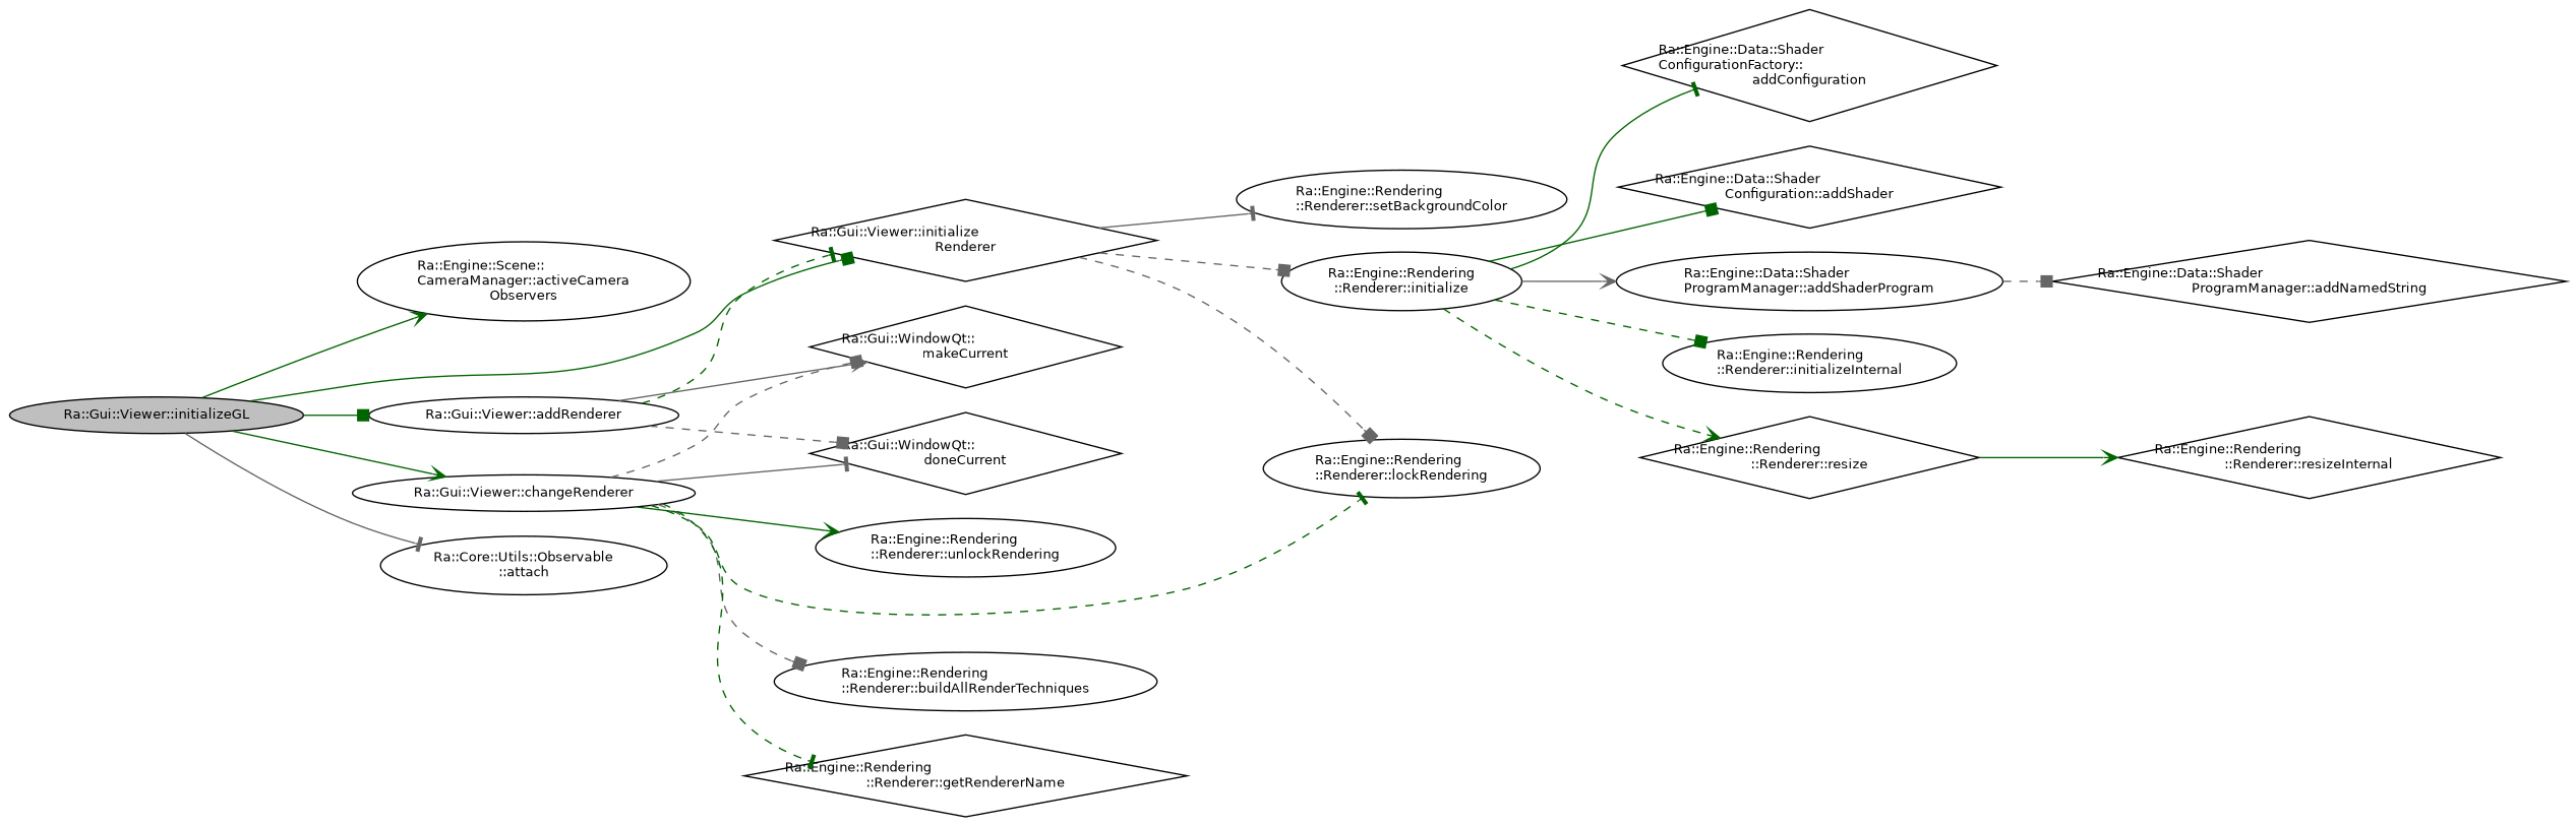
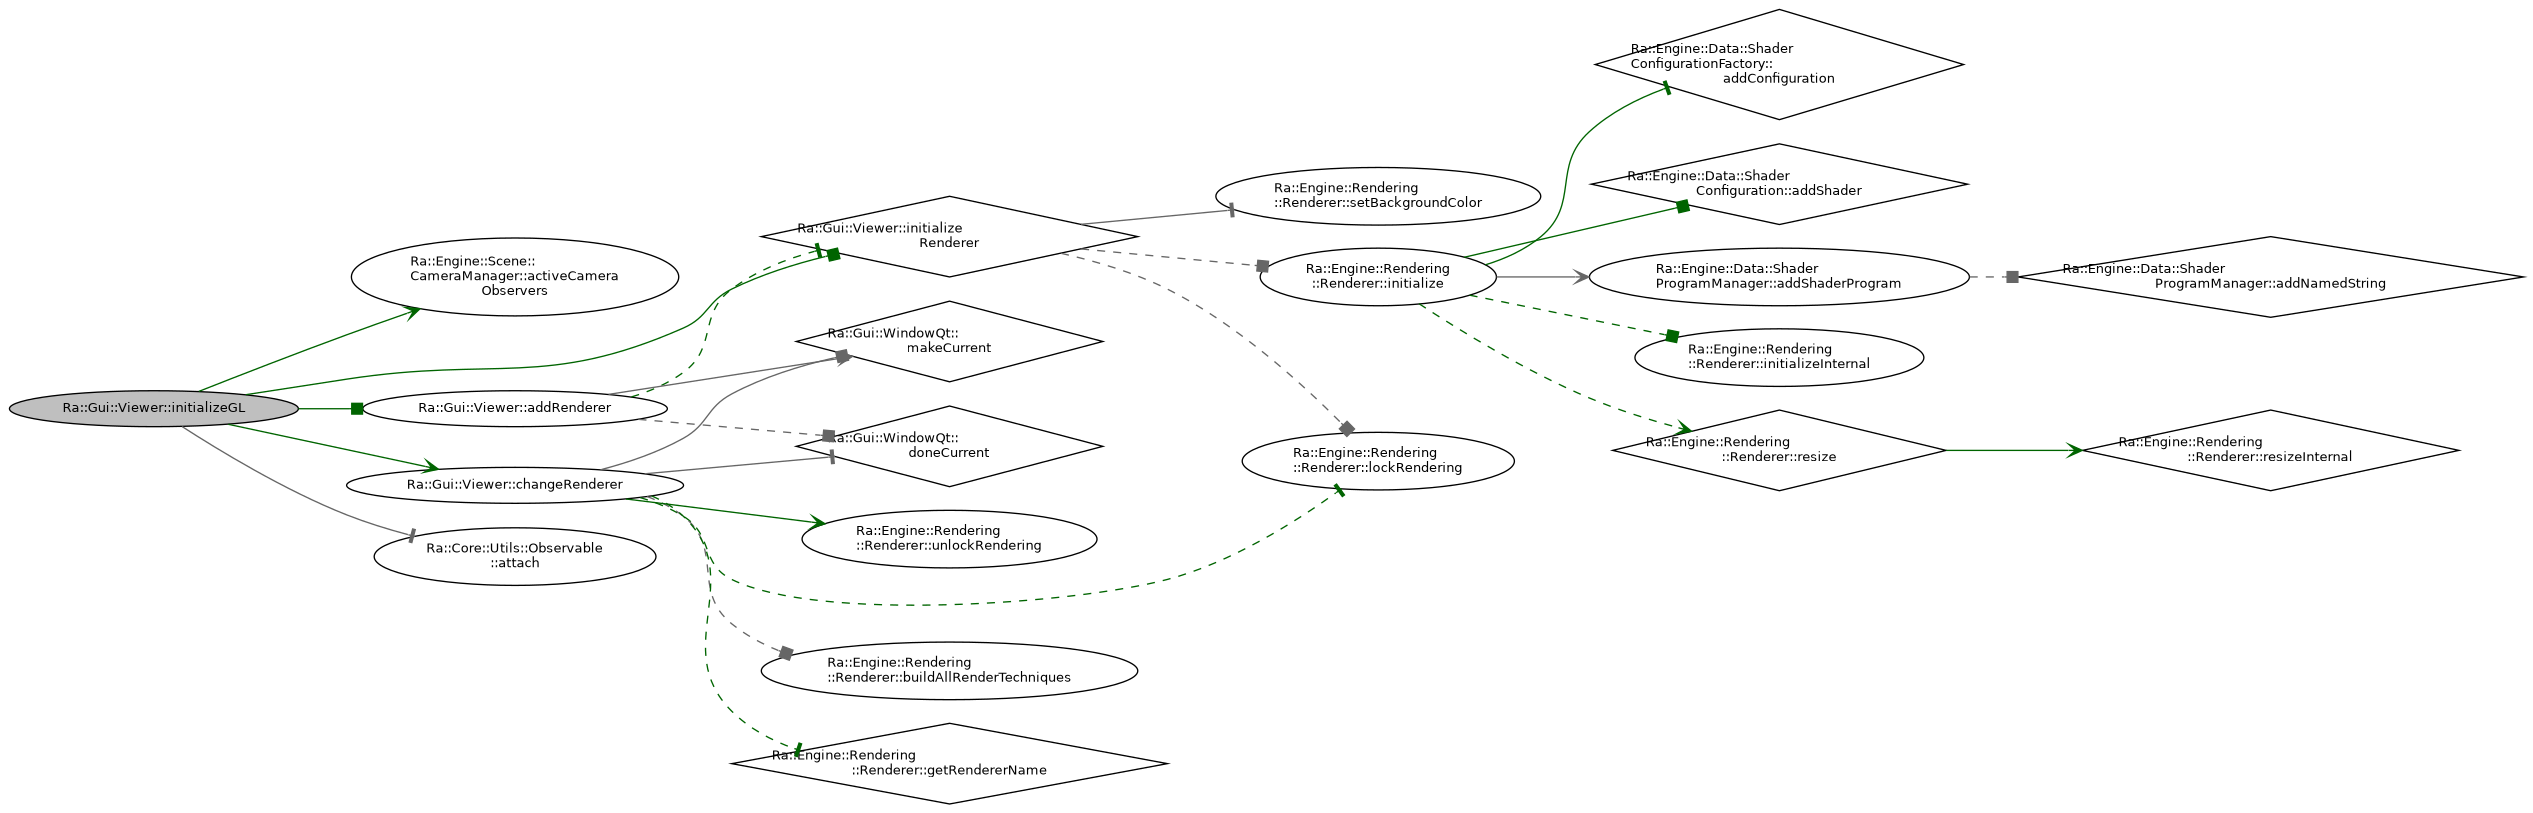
  digraph {
    rankdir=LR
    node [color=black fillcolor=white fontname=Helvetica fontsize=10 shape=ellipse style=filled]
    edge [arrowhead=box color=darkgreen fontname=Helvetica fontsize=10 labelfontname=Helvetica labelfontsize=10 style=solid]
    n1 [fillcolor=grey75 fontcolor=black height=0.2 label="Ra::Gui::Viewer::initializeGL" width=0.4]
    n2 [height=0.2 label="Ra::Engine::Scene::\lCameraManager::activeCamera\lObservers" width=0.4]
    n3 [height=0.2 label="Ra::Gui::Viewer::addRenderer" width=0.4]
    n4 [height=0.2 label="Ra::Gui::Viewer::initialize\lRenderer" shape=diamond width=0.4]
    n5 [height=0.2 label="Ra::Core::Utils::Observable\l::attach" width=0.4]
    n6 [height=0.2 label="Ra::Gui::Viewer::changeRenderer" width=0.4]
    n7 [height=0.2 label="Ra::Gui::WindowQt::\ldoneCurrent" shape=diamond width=0.4]
    n8 [height=0.2 label="Ra::Gui::WindowQt::\lmakeCurrent" shape=diamond width=0.4]
    n9 [height=0.2 label="Ra::Engine::Rendering\l::Renderer::initialize" width=0.4]
    n10 [height=0.2 label="Ra::Engine::Rendering\l::Renderer::lockRendering" width=0.4]
    n11 [height=0.2 label="Ra::Engine::Rendering\l::Renderer::setBackgroundColor" width=0.4]
    n12 [height=0.2 label="Ra::Engine::Rendering\l::Renderer::buildAllRenderTechniques" width=0.4]
    n13 [height=0.2 label="Ra::Engine::Rendering\l::Renderer::getRendererName" shape=diamond width=0.4]
    n14 [height=0.2 label="Ra::Engine::Rendering\l::Renderer::unlockRendering" width=0.4]
    n15 [height=0.2 label="Ra::Engine::Data::Shader\lConfigurationFactory::\laddConfiguration" shape=diamond width=0.4]
    n16 [height=0.2 label="Ra::Engine::Data::Shader\lConfiguration::addShader" shape=diamond width=0.4]
    n17 [height=0.2 label="Ra::Engine::Data::Shader\lProgramManager::addShaderProgram" width=0.4]
    n18 [height=0.2 label="Ra::Engine::Rendering\l::Renderer::initializeInternal" width=0.4]
    n19 [height=0.2 label="Ra::Engine::Rendering\l::Renderer::resize" shape=diamond width=0.4]
    n20 [height=0.2 label="Ra::Engine::Data::Shader\lProgramManager::addNamedString" shape=diamond width=0.4]
    n21 [height=0.2 label="Ra::Engine::Rendering\l::Renderer::resizeInternal" shape=diamond width=0.4]
    n1 -> n2 [arrowhead=vee]
    n1 -> n3
    n1 -> n4
    n1 -> n5 [arrowhead=tee color=gray40]
    n1 -> n6 [arrowhead=vee]
    n3 -> n4 [arrowhead=tee style=dashed]
    n3 -> n7 [color=gray40 style=dashed]
    n3 -> n8 [arrowhead=vee color=gray40]
    n4 -> n9 [color=gray40 style=dashed]
    n4 -> n10 [color=gray40 style=dashed]
    n4 -> n11 [arrowhead=tee color=gray40]
    n6 -> n7 [arrowhead=tee color=gray40]
-   n6 -> n8 [color=gray40 style=dashed]
+   n6 -> n8 [color=gray40]
    n6 -> n10 [arrowhead=tee style=dashed]
    n6 -> n12 [color=gray40 style=dashed]
    n6 -> n13 [arrowhead=tee style=dashed]
    n6 -> n14 [arrowhead=vee]
    n9 -> n15 [arrowhead=tee]
    n9 -> n16
    n9 -> n17 [arrowhead=vee color=gray40]
    n9 -> n18 [style=dashed]
    n9 -> n19 [arrowhead=vee style=dashed]
    n17 -> n20 [color=gray40 style=dashed]
    n19 -> n21 [arrowhead=vee]
  }
